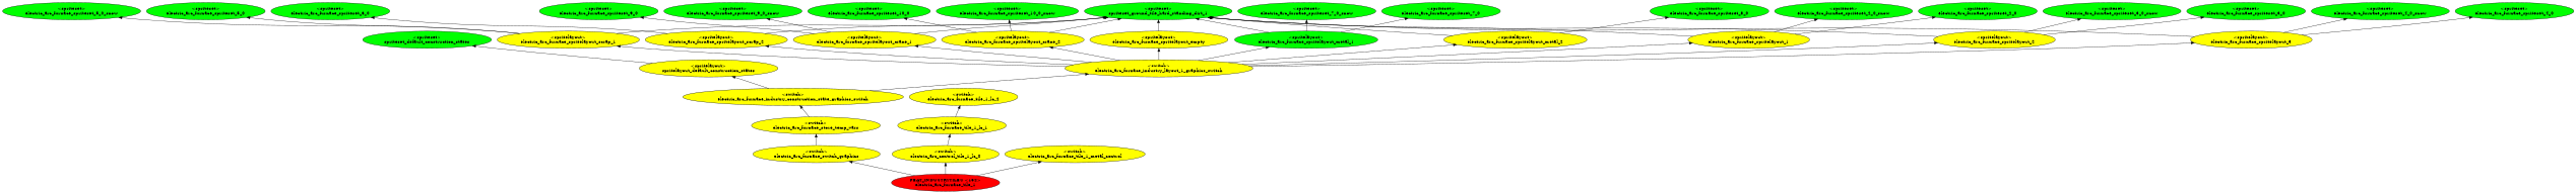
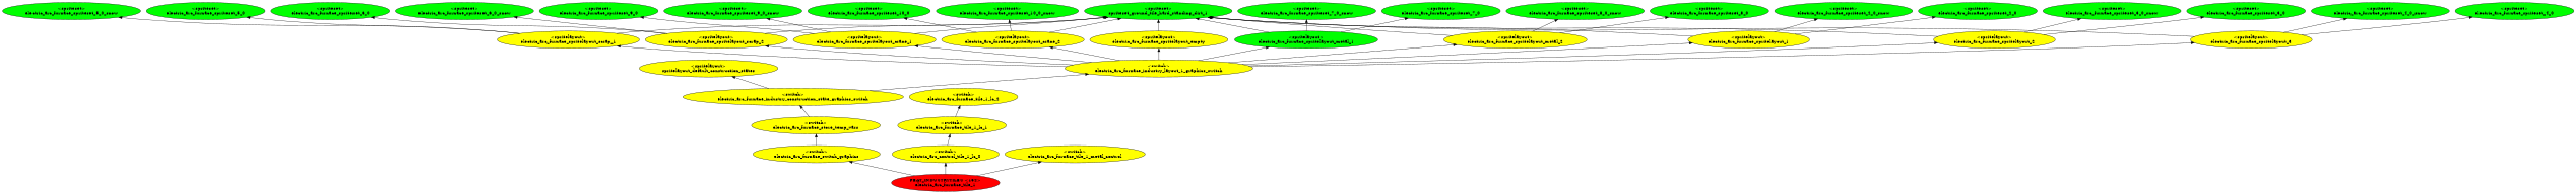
  digraph {
    rankdir=BT
    node [fillcolor=green style=filled]
-   n1 [label="<spriteset>\nspriteset_default_construction_states"]
    n2 [fillcolor=yellow label="<spritelayout>\nspritelayout_default_construction_states"]
    n3 [label="<spriteset>\nspriteset_ground_tile_hard_standing_dirt_1"]
    n4 [label="<spriteset>\nelectric_arc_furnace_spriteset_2_0"]
    n5 [label="<spriteset>\nelectric_arc_furnace_spriteset_2_0_snow"]
    n6 [label="<spriteset>\nelectric_arc_furnace_spriteset_3_0"]
    n7 [label="<spriteset>\nelectric_arc_furnace_spriteset_3_0_snow"]
    n8 [label="<spriteset>\nelectric_arc_furnace_spriteset_4_0"]
    n9 [label="<spriteset>\nelectric_arc_furnace_spriteset_4_0_snow"]
    n10 [label="<spriteset>\nelectric_arc_furnace_spriteset_5_0"]
    n11 [label="<spriteset>\nelectric_arc_furnace_spriteset_5_0_snow"]
    n12 [label="<spriteset>\nelectric_arc_furnace_spriteset_6_0"]
+   n13 [label="<spriteset>\nelectric_arc_furnace_spriteset_6_0_snow"]
    n14 [label="<spriteset>\nelectric_arc_furnace_spriteset_7_0"]
    n15 [label="<spriteset>\nelectric_arc_furnace_spriteset_7_0_snow"]
    n16 [label="<spriteset>\nelectric_arc_furnace_spriteset_8_0"]
+   n17 [label="<spriteset>\nelectric_arc_furnace_spriteset_8_0_snow"]
    n18 [label="<spriteset>\nelectric_arc_furnace_spriteset_9_0"]
    n19 [label="<spriteset>\nelectric_arc_furnace_spriteset_9_0_snow"]
    n20 [label="<spriteset>\nelectric_arc_furnace_spriteset_10_0"]
    n21 [label="<spriteset>\nelectric_arc_furnace_spriteset_10_0_snow"]
    n22 [fillcolor=yellow label="<spritelayout>\nelectric_arc_furnace_spritelayout_empty"]
    n23 [fillcolor=yellow label="<spritelayout>\nelectric_arc_furnace_spritelayout_1"]
    n24 [fillcolor=yellow label="<spritelayout>\nelectric_arc_furnace_spritelayout_2"]
    n25 [fillcolor=yellow label="<spritelayout>\nelectric_arc_furnace_spritelayout_3"]
    n26 [fillcolor=yellow label="<spritelayout>\nelectric_arc_furnace_spritelayout_scrap_1"]
    n27 [fillcolor=yellow label="<spritelayout>\nelectric_arc_furnace_spritelayout_scrap_2"]
    n28 [fillcolor=yellow label="<spritelayout>\nelectric_arc_furnace_spritelayout_crane_1"]
    n29 [fillcolor=yellow label="<spritelayout>\nelectric_arc_furnace_spritelayout_crane_2"]
    n30 [label="<spritelayout>\nelectric_arc_furnace_spritelayout_metal_1"]
    n31 [fillcolor=yellow label="<spritelayout>\nelectric_arc_furnace_spritelayout_metal_2"]
    n32 [fillcolor=yellow label="<switch>\nelectric_arc_furnace_industry_layout_1_graphics_switch"]
    n33 [fillcolor=yellow label="<switch>\nelectric_arc_furnace_industry_construction_state_graphics_switch"]
    n34 [fillcolor=yellow label="<switch>\nelectric_arc_furnace_store_temp_vars"]
    n35 [fillcolor=yellow label="<switch>\nelectric_arc_furnace_switch_graphics"]
    n36 [fillcolor=yellow label="<switch>\nelectric_arc_furnace_tile_1_lc_2"]
    n37 [fillcolor=yellow label="<switch>\nelectric_arc_furnace_tile_1_lc_1"]
    n38 [fillcolor=yellow label="<switch>\nelectric_arc_control_tile_1_lc_0"]
    n39 [fillcolor=yellow label="<switch>\nelectric_arc_furnace_tile_1_metal_control"]
    n40 [fillcolor=red label="FEAT_INDUSTRYTILES <152>\nelectric_arc_furnace_tile_1"]
-   n2 -> n1
    n22 -> n3
    n23 -> n3
    n23 -> n4
    n23 -> n5
    n24 -> n3
    n24 -> n6
    n24 -> n7
    n25 -> n3
    n25 -> n8
    n25 -> n9
    n26 -> n3
    n26 -> n10
    n26 -> n11
    n27 -> n3
    n27 -> n12
+   n27 -> n13
    n28 -> n3
    n28 -> n18
    n28 -> n19
    n29 -> n3
    n29 -> n20
    n29 -> n21
    n30 -> n3
    n30 -> n14
    n30 -> n15
    n31 -> n3
    n31 -> n16
+   n31 -> n17
    n32 -> n22
    n32 -> n23
    n32 -> n24
    n32 -> n25
    n32 -> n26
    n32 -> n27
    n32 -> n28
    n32 -> n29
    n32 -> n30
    n32 -> n31
    n33 -> n2
    n33 -> n32
    n34 -> n33
    n35 -> n34
    n37 -> n36
    n38 -> n37
    n40 -> n35
    n40 -> n38
    n40 -> n39
  }
